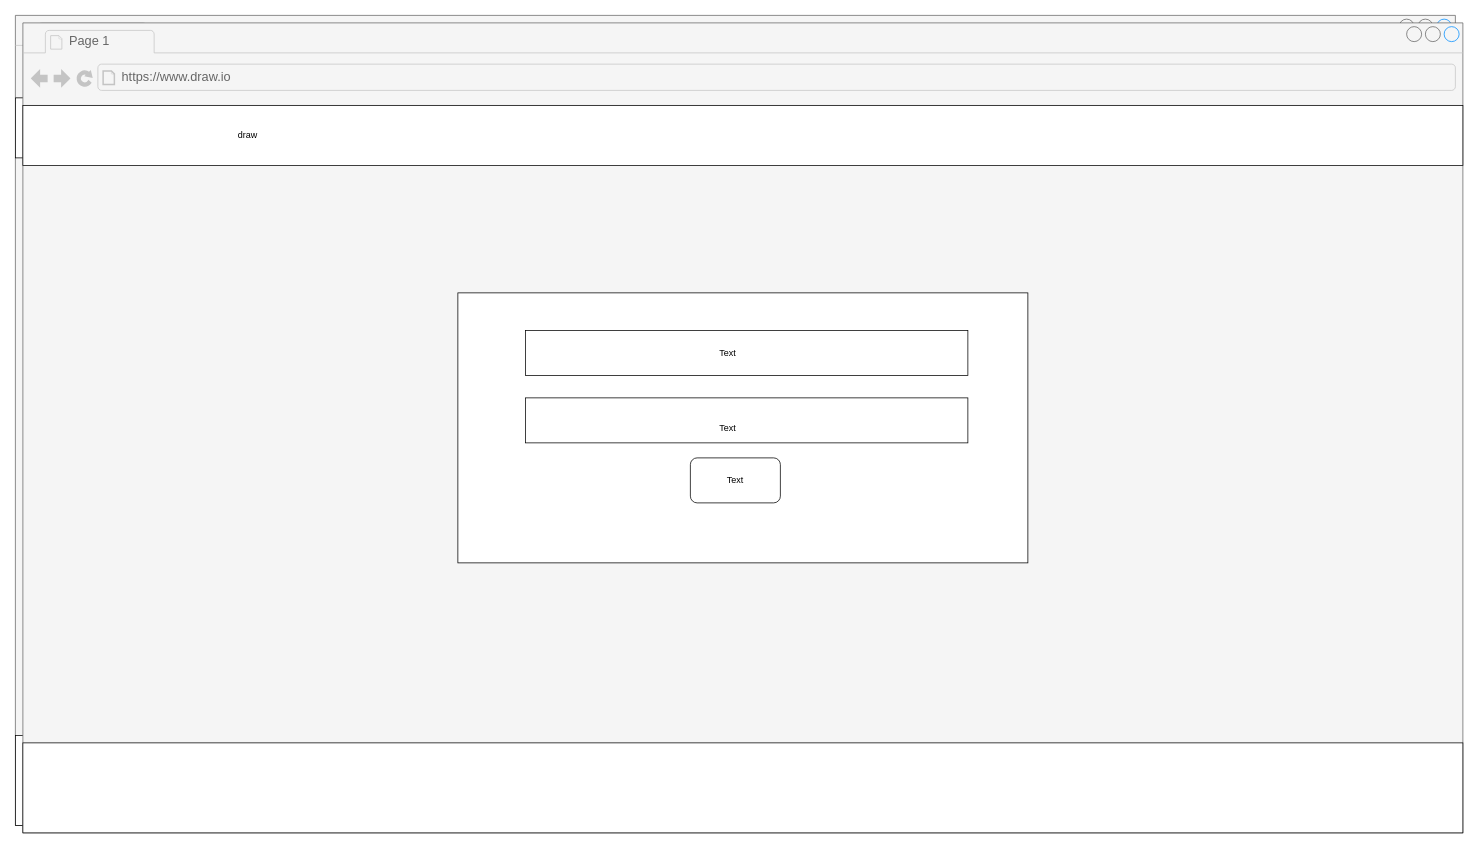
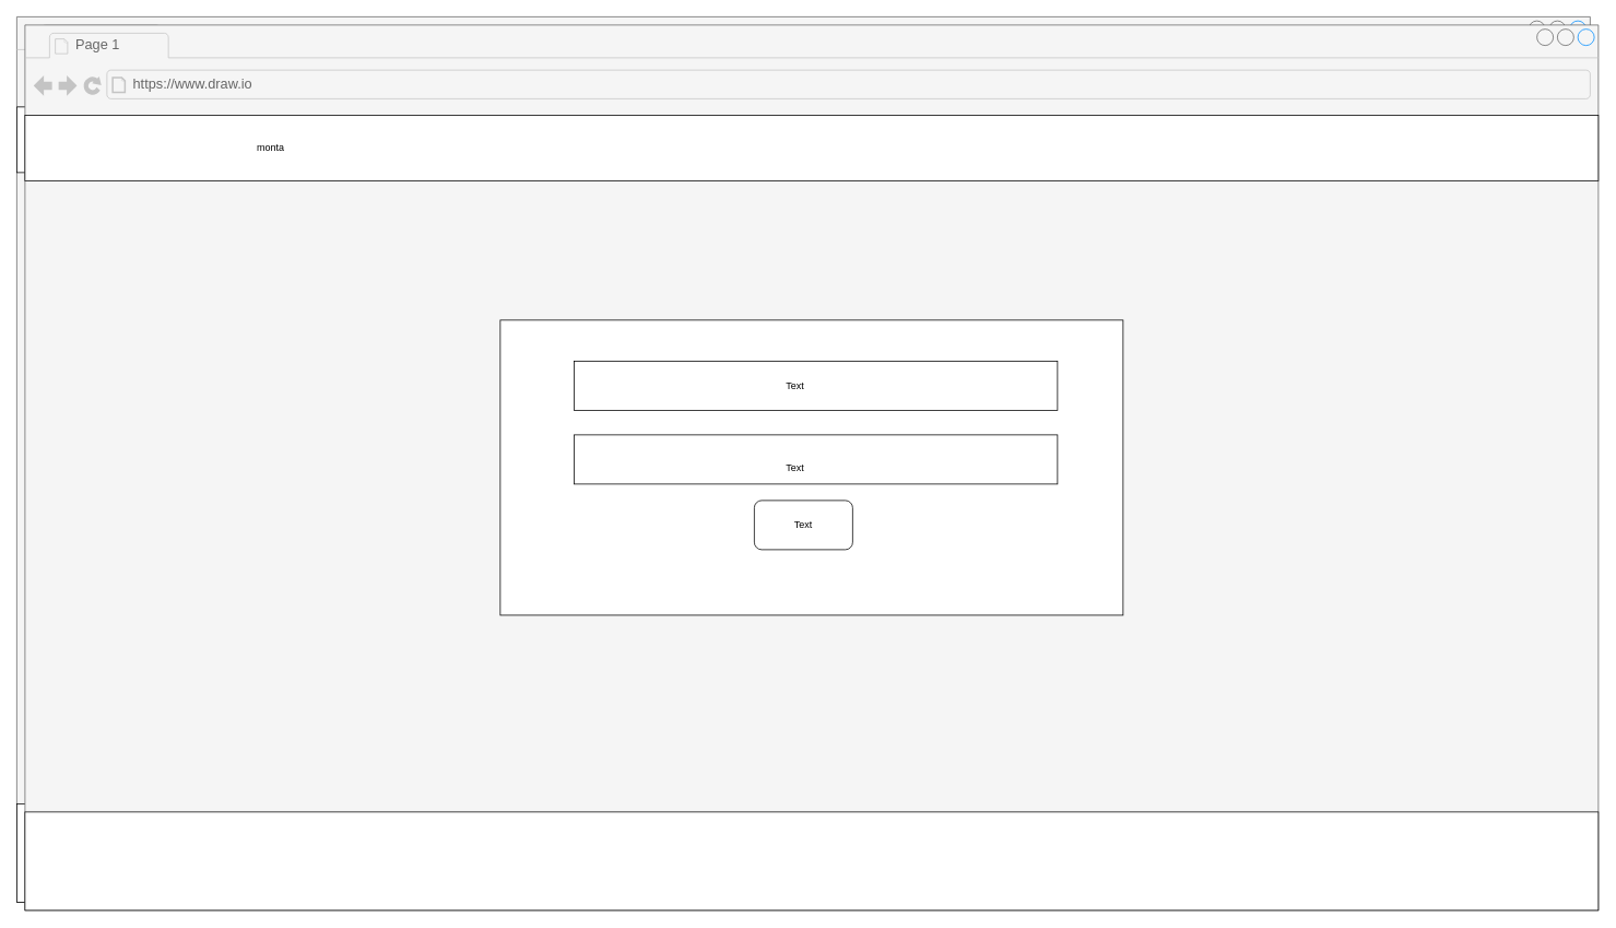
  <mxCell id="0" />
  <mxCell id="1" parent="0" />
  <mxCell id="2" value="" style="strokeWidth=1;shadow=0;dashed=0;align=center;html=1;shape=mxgraph.mockup.containers.browserWindow;rSize=0;strokeColor=#666666;strokeColor2=#008cff;strokeColor3=#c4c4c4;mainText=,;recursiveResize=0;fillColor=#f5f5f5;fontColor=#333333;" vertex="1" parent="1"><mxGeometry x="20" y="20" width="1920" height="1080" as="geometry" /></mxCell>
  <mxCell id="3" value="Page 1" style="strokeWidth=1;shadow=0;dashed=0;align=center;html=1;shape=mxgraph.mockup.containers.anchor;fontSize=17;fontColor=#666666;align=left;" vertex="1" parent="2"><mxGeometry x="60" y="12" width="110" height="26" as="geometry" /></mxCell>
  <mxCell id="4" value="https://www.draw.io" style="strokeWidth=1;shadow=0;dashed=0;align=center;html=1;shape=mxgraph.mockup.containers.anchor;rSize=0;fontSize=17;fontColor=#666666;align=left;" vertex="1" parent="2"><mxGeometry x="130" y="60" width="250" height="26" as="geometry" /></mxCell>
  <mxCell id="5" value="" style="rounded=0;whiteSpace=wrap;html=1;" vertex="1" parent="2"><mxGeometry y="110" width="1920" height="80" as="geometry" /></mxCell>
  <mxCell id="6" value="" style="rounded=0;whiteSpace=wrap;html=1;" vertex="1" parent="2"><mxGeometry y="960" width="1920" height="120" as="geometry" /></mxCell>
  <mxCell id="7" value="" style="rounded=0;whiteSpace=wrap;html=1;" vertex="1" parent="2"><mxGeometry x="580" y="360" width="760" height="360" as="geometry" /></mxCell>
  <mxCell id="8" value="" style="rounded=0;whiteSpace=wrap;html=1;" vertex="1" parent="2"><mxGeometry x="670" y="410" width="590" height="60" as="geometry" /></mxCell>
  <mxCell id="9" value="" style="rounded=0;whiteSpace=wrap;html=1;" vertex="1" parent="2"><mxGeometry x="670" y="500" width="590" height="60" as="geometry" /></mxCell>
  <mxCell id="10" value="" style="rounded=1;whiteSpace=wrap;html=1;" vertex="1" parent="2"><mxGeometry x="890" y="580" width="120" height="60" as="geometry" /></mxCell>
  <mxCell id="11" value="Text" style="text;html=1;strokeColor=none;fillColor=none;align=center;verticalAlign=middle;whiteSpace=wrap;rounded=0;" vertex="1" parent="2"><mxGeometry x="930" y="660" width="60" height="30" as="geometry" /></mxCell>
  <mxCell id="12" value="Text" style="text;html=1;strokeColor=none;fillColor=none;align=center;verticalAlign=middle;whiteSpace=wrap;rounded=0;" vertex="1" parent="2"><mxGeometry x="910" y="525" width="60" height="30" as="geometry" /></mxCell>
  <mxCell id="13" value="Text" style="text;html=1;strokeColor=none;fillColor=none;align=center;verticalAlign=middle;whiteSpace=wrap;rounded=0;" vertex="1" parent="2"><mxGeometry x="910" y="425" width="60" height="30" as="geometry" /></mxCell>
  <mxCell id="14" value="Text" style="text;html=1;strokeColor=none;fillColor=none;align=center;verticalAlign=middle;whiteSpace=wrap;rounded=0;" vertex="1" parent="2"><mxGeometry x="270" y="135" width="60" height="30" as="geometry" /></mxCell>
  <mxCell id="15" value="" style="strokeWidth=1;shadow=0;dashed=0;align=center;html=1;shape=mxgraph.mockup.containers.browserWindow;rSize=0;strokeColor=#666666;strokeColor2=#008cff;strokeColor3=#c4c4c4;mainText=,;recursiveResize=0;fillColor=#f5f5f5;fontColor=#333333;" vertex="1" parent="1"><mxGeometry x="30" y="30" width="1920" height="1080" as="geometry" /></mxCell>
  <mxCell id="16" value="Page 1" style="strokeWidth=1;shadow=0;dashed=0;align=center;html=1;shape=mxgraph.mockup.containers.anchor;fontSize=17;fontColor=#666666;align=left;" vertex="1" parent="15"><mxGeometry x="60" y="12" width="110" height="26" as="geometry" /></mxCell>
  <mxCell id="17" value="https://www.draw.io" style="strokeWidth=1;shadow=0;dashed=0;align=center;html=1;shape=mxgraph.mockup.containers.anchor;rSize=0;fontSize=17;fontColor=#666666;align=left;" vertex="1" parent="15"><mxGeometry x="130" y="60" width="250" height="26" as="geometry" /></mxCell>
  <mxCell id="18" value="" style="rounded=0;whiteSpace=wrap;html=1;" vertex="1" parent="15"><mxGeometry y="110" width="1920" height="80" as="geometry" /></mxCell>
  <mxCell id="19" value="" style="rounded=0;whiteSpace=wrap;html=1;" vertex="1" parent="15"><mxGeometry y="960" width="1920" height="120" as="geometry" /></mxCell>
  <mxCell id="20" value="" style="rounded=0;whiteSpace=wrap;html=1;" vertex="1" parent="15"><mxGeometry x="580" y="360" width="760" height="360" as="geometry" /></mxCell>
  <mxCell id="21" value="" style="rounded=0;whiteSpace=wrap;html=1;" vertex="1" parent="15"><mxGeometry x="670" y="410" width="590" height="60" as="geometry" /></mxCell>
  <mxCell id="22" value="" style="rounded=0;whiteSpace=wrap;html=1;" vertex="1" parent="15"><mxGeometry x="670" y="500" width="590" height="60" as="geometry" /></mxCell>
  <mxCell id="23" value="" style="rounded=1;whiteSpace=wrap;html=1;" vertex="1" parent="15"><mxGeometry x="890" y="580" width="120" height="60" as="geometry" /></mxCell>
  <mxCell id="24" value="Text" style="text;html=1;strokeColor=none;fillColor=none;align=center;verticalAlign=middle;whiteSpace=wrap;rounded=0;" vertex="1" parent="15"><mxGeometry x="920" y="595" width="60" height="30" as="geometry" /></mxCell>
  <mxCell id="25" value="Text" style="text;html=1;strokeColor=none;fillColor=none;align=center;verticalAlign=middle;whiteSpace=wrap;rounded=0;" vertex="1" parent="15"><mxGeometry x="910" y="525" width="60" height="30" as="geometry" /></mxCell>
  <mxCell id="26" value="Text" style="text;html=1;strokeColor=none;fillColor=none;align=center;verticalAlign=middle;whiteSpace=wrap;rounded=0;" vertex="1" parent="15"><mxGeometry x="910" y="425" width="60" height="30" as="geometry" /></mxCell>
- <mxCell id="27" value="draw" style="text;html=1;strokeColor=none;fillColor=none;align=center;verticalAlign=middle;whiteSpace=wrap;rounded=0;" vertex="1" parent="15"><mxGeometry x="270" y="135" width="60" height="30" as="geometry" /></mxCell>
+ <mxCell id="27" value="monta" style="text;html=1;strokeColor=none;fillColor=none;align=center;verticalAlign=middle;whiteSpace=wrap;rounded=0;" vertex="1" parent="15"><mxGeometry x="270" y="135" width="60" height="30" as="geometry" /></mxCell>
